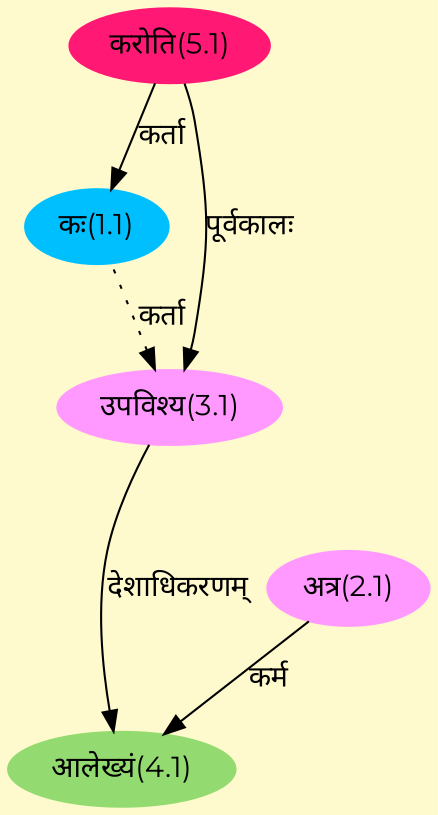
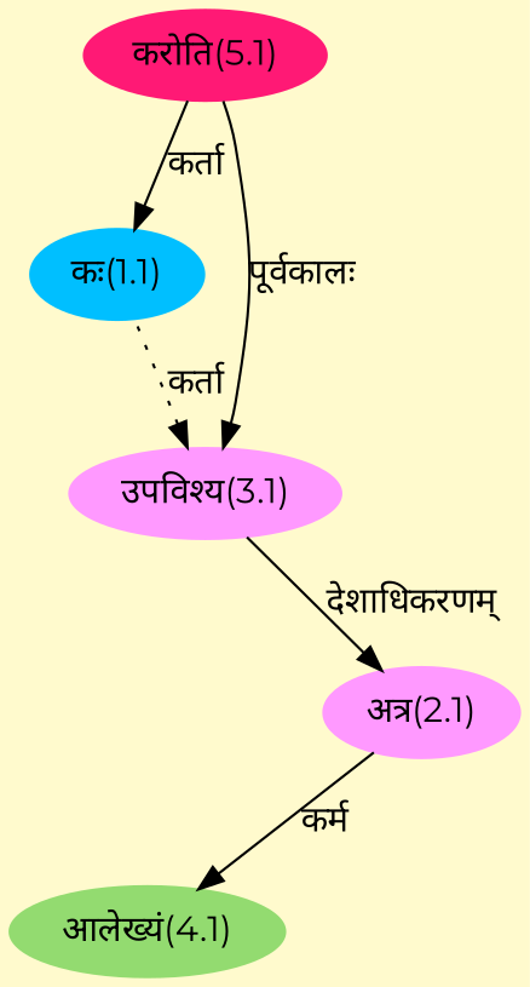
  digraph {
    bgcolor=lemonchiffon1
    compound=true
    fontname=Montserrat
    rankdir=BT
    node [color="#FF99FF" fontname=Montserrat style=filled]
    edge [dir=back fontname=Montserrat]
    n1 [color="#00BFFF" label="कः(1.1)"]
    n2 [color="#FF1975" label="करोति(5.1)"]
    n3 [label="उपविश्य(3.1)"]
    n4 [label="अत्र(2.1)"]
    n5 [color="#93DB70" label="आलेख्यं(4.1)"]
    n1 -> n2 [label="कर्ता"]
    n3 -> n1 [label="कर्ता" style=dotted]
    n3 -> n2 [label="पूर्वकालः"]
-   n5 -> n3 [label="देशाधिकरणम्"]
+   n4 -> n3 [label="देशाधिकरणम्"]
    n5 -> n4 [label="कर्म"]
  }
